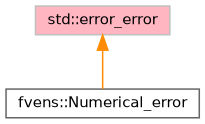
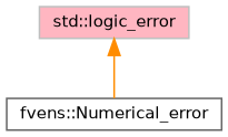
  digraph {
    node [fontname=Helvetica fontsize=10 shape=box style=filled]
    n1 [color=gray40 fillcolor=white fontcolor=black height=0.2 label="fvens::Numerical_error" width=0.4]
-   n2 [color=grey75 fillcolor=lightpink height=0.2 label="std::error_error" width=0.4]
+   n2 [color=grey75 fillcolor=lightpink height=0.2 label="std::logic_error" width=0.4]
    n2 -> n1 [color=darkorange dir=back fontname=Helvetica fontsize=10 labelfontname=Helvetica labelfontsize=10 style=solid]
  }
